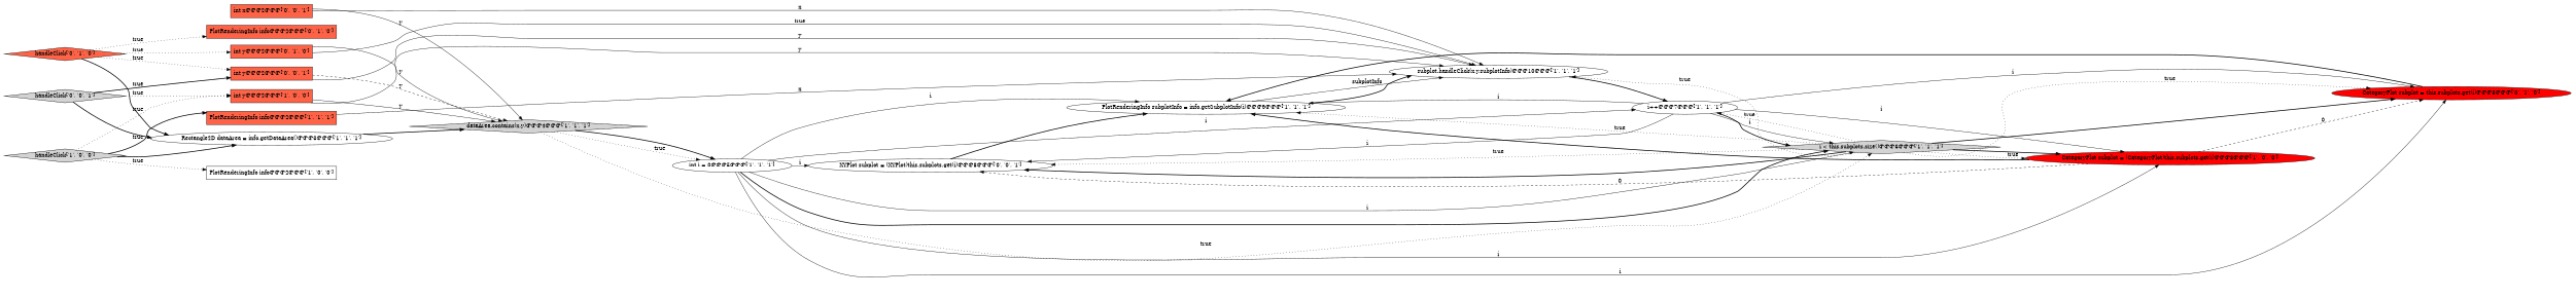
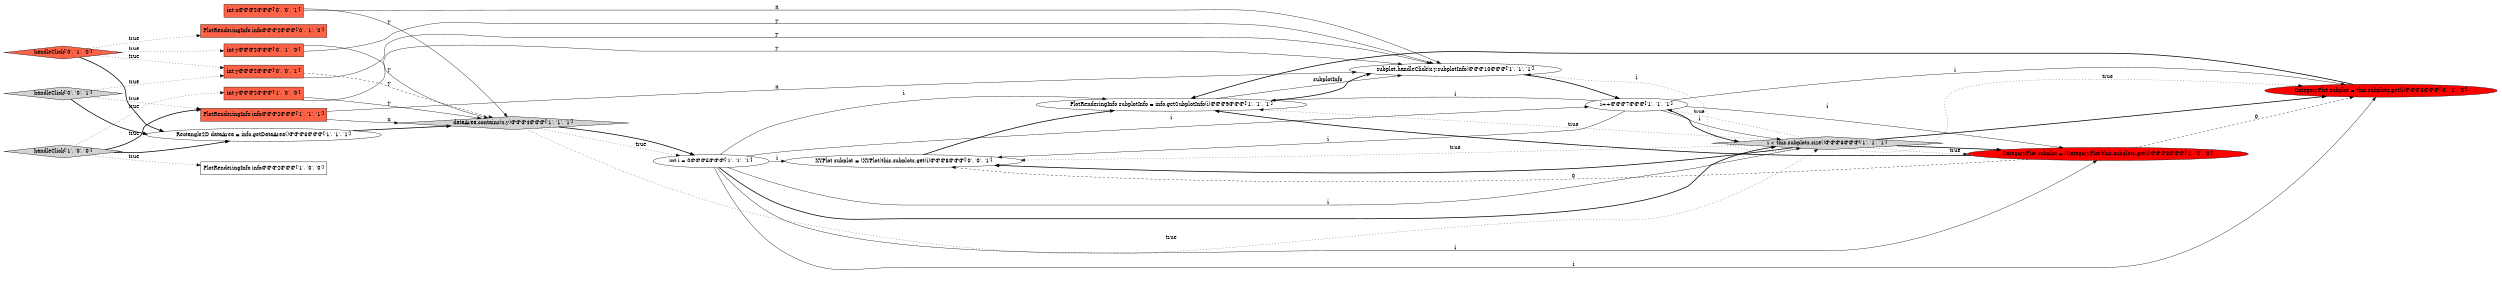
  digraph {
    rankdir=LR
    node [fillcolor=white shape=ellipse style=filled]
    edge [style=solid]
    n1 [label="XYPlot subplot = (XYPlot)this.subplots.get(i)@@@8@@@['0', '0', '1']"]
    n2 [label="PlotRenderingInfo subplotInfo = info.getSubplotInfo(i)@@@9@@@['1', '1', '1']"]
    n3 [label="subplot.handleClick(x,y,subplotInfo)@@@10@@@['1', '1', '1']"]
    n4 [label="i++@@@7@@@['1', '1', '1']"]
    n5 [fillcolor=red label="CategoryPlot subplot = this.subplots.get(i)@@@8@@@['0', '1', '0']"]
    n6 [fillcolor=red label="CategoryPlot subplot = (CategoryPlot)this.subplots.get(i)@@@8@@@['1', '0', '0']"]
    n7 [fillcolor=lightgray label="i < this.subplots.size()@@@6@@@['1', '1', '1']" shape=diamond]
    n8 [fillcolor=tomato label="int y@@@2@@@['0', '1', '0']" shape=box]
    n9 [fillcolor=lightgray label="dataArea.contains(x,y)@@@4@@@['1', '1', '1']" shape=diamond]
    n10 [label="int i = 0@@@5@@@['1', '1', '1']"]
    n11 [label="Rectangle2D dataArea = info.getDataArea()@@@3@@@['1', '1', '1']"]
    n12 [label="PlotRenderingInfo info@@@2@@@['1', '0', '0']" shape=box]
    n13 [fillcolor=tomato label="int x@@@2@@@['0', '0', '1']" shape=box]
    n14 [fillcolor=tomato label="int y@@@2@@@['1', '0', '0']" shape=box]
    n15 [fillcolor=tomato label="handleClick['0', '1', '0']" shape=diamond]
    n16 [fillcolor=tomato label="PlotRenderingInfo info@@@2@@@['0', '1', '0']" shape=box]
    n17 [fillcolor=tomato label="int y@@@2@@@['0', '0', '1']" shape=box]
    n18 [fillcolor=tomato label="PlotRenderingInfo info@@@2@@@['1', '1', '1']" shape=box]
    n19 [fillcolor=lightgray label="handleClick['0', '0', '1']" shape=diamond]
    n20 [fillcolor=lightgray label="handleClick['1', '0', '0']" shape=diamond]
    n1 -> n2 [style=bold]
    n2 -> n3 [style=bold]
    n2 -> n3 [label=subplotInfo]
    n3 -> n4 [style=bold]
    n4 -> n1 [label=i]
    n4 -> n2 [label=i]
    n4 -> n5 [label=i]
    n4 -> n6 [label=i]
    n4 -> n7 [label=i]
    n4 -> n7 [style=bold]
    n5 -> n2 [style=bold]
    n6 -> n1 [label=0 style=dashed]
    n6 -> n2 [style=bold]
    n6 -> n5 [label=0 style=dashed]
    n7 -> n1 [style=bold]
    n7 -> n1 [label=true style=dotted]
    n7 -> n2 [label=true style=dotted]
-   n7 -> n3 [label=true style=dotted]
+   n7 -> n3 [label=i style=dotted]
    n7 -> n4 [label=true style=dotted]
    n7 -> n5 [label=true style=dotted]
    n7 -> n5 [style=bold]
    n7 -> n6 [label=true style=dotted]
    n7 -> n6 [style=bold]
-   n8 -> n3 [label=true]
+   n8 -> n3 [label=y]
    n8 -> n9 [label=y]
    n9 -> n7 [label=true style=dotted]
    n9 -> n10 [style=bold]
    n9 -> n10 [label=true style=dotted]
    n10 -> n1 [label=i]
    n10 -> n2 [label=i]
    n10 -> n4 [label=i]
    n10 -> n5 [label=i]
    n10 -> n6 [label=i]
    n10 -> n7 [label=i]
    n10 -> n7 [style=bold]
    n11 -> n9 [style=bold]
    n13 -> n3 [label=x]
    n13 -> n9 [label=y]
    n14 -> n3 [label=y]
    n14 -> n9 [label=y]
    n15 -> n8 [label=true style=dotted]
    n15 -> n11 [style=bold]
    n15 -> n16 [label=true style=dotted]
    n15 -> n17 [label=true style=dotted]
    n17 -> n3 [label=y]
    n17 -> n9 [label=y style=dashed]
    n18 -> n3 [label=x]
+   n18 -> n9 [label=x]
    n19 -> n11 [style=bold]
-   n19 -> n17 [label=true style=bold]
-   n19 -> n14 [label=true style=dotted]
+   n19 -> n17 [label=true style=dotted]
+   n19 -> n18 [label=true style=dotted]
    n20 -> n11 [style=bold]
    n20 -> n12 [label=true style=dotted]
    n20 -> n14 [label=true style=dotted]
    n20 -> n18 [label=true style=bold]
  }
